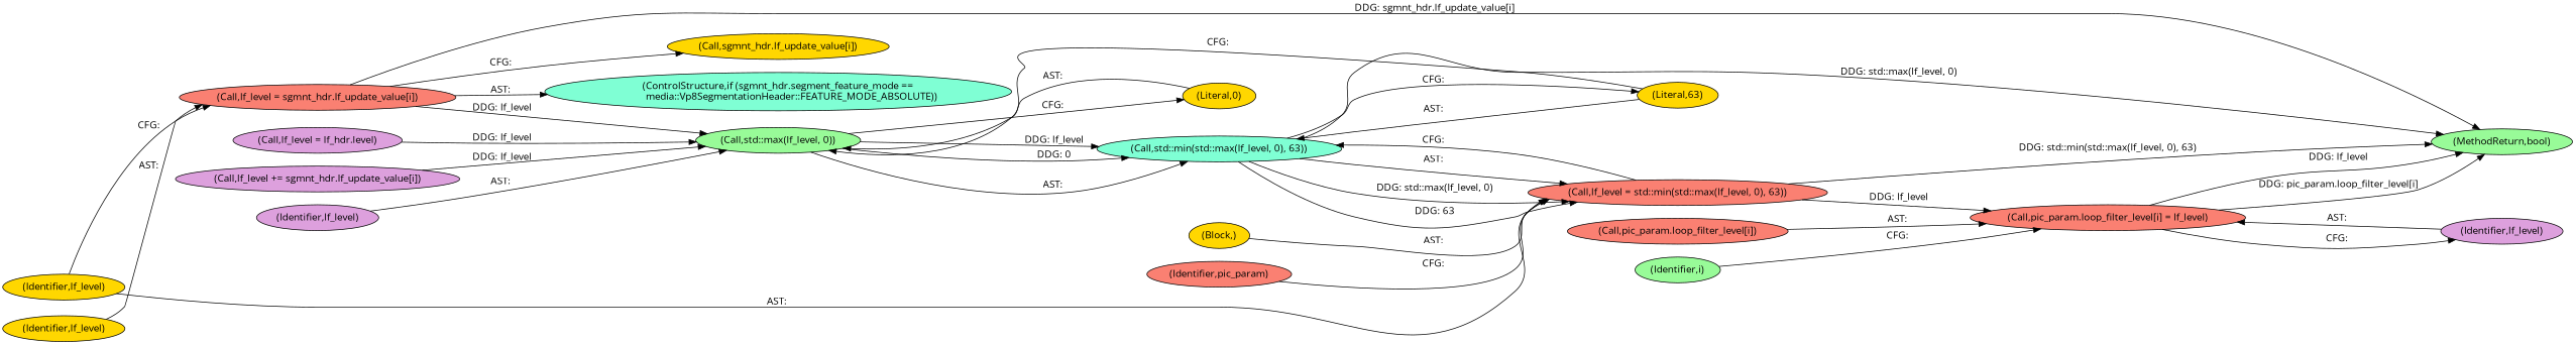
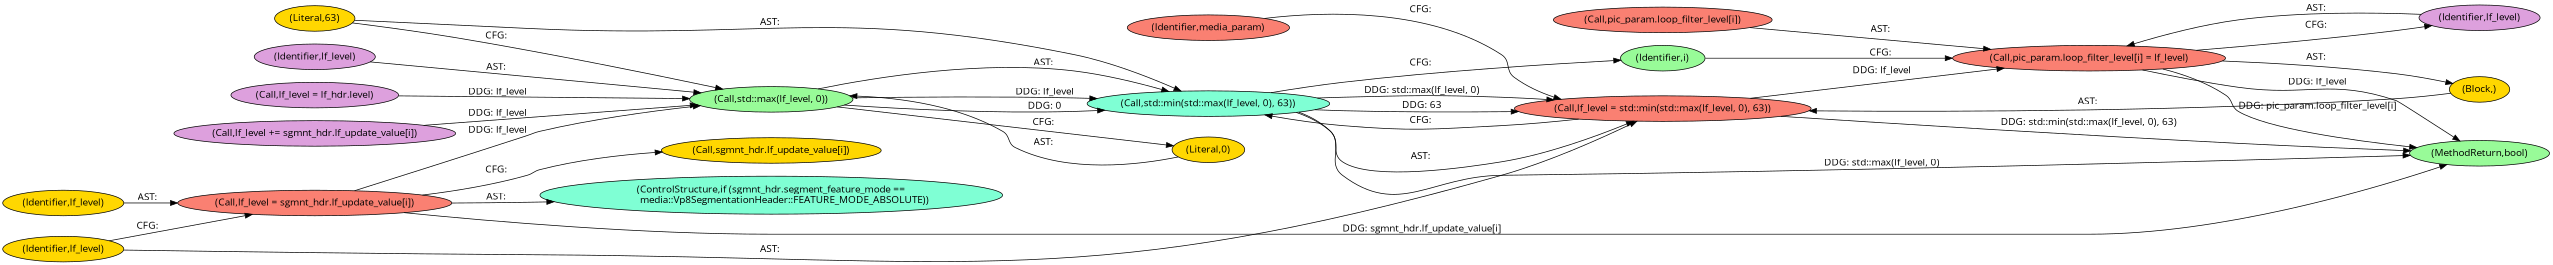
  digraph {
    fontname="Open Sans"
    rankdir=LR
    node [fillcolor=gold fontname="Open Sans" style=filled]
    edge [fontname="Open Sans"]
    n1 [fillcolor=salmon label="(Call,lf_level = sgmnt_hdr.lf_update_value[i])"]
    n2 [fillcolor=palegreen label="(Call,std::max(lf_level, 0))"]
    n3 [label="(Call,sgmnt_hdr.lf_update_value[i])"]
    n4 [fillcolor=aquamarine label="(ControlStructure,if (sgmnt_hdr.segment_feature_mode ==\n          media::Vp8SegmentationHeader::FEATURE_MODE_ABSOLUTE))"]
    n5 [fillcolor=palegreen label="(MethodReturn,bool)"]
    n6 [fillcolor=aquamarine label="(Call,std::min(std::max(lf_level, 0), 63))"]
    n7 [label="(Literal,0)"]
    n8 [fillcolor=salmon label="(Call,lf_level = std::min(std::max(lf_level, 0), 63))"]
    n9 [label="(Literal,63)"]
    n10 [fillcolor=salmon label="(Call,pic_param.loop_filter_level[i] = lf_level)"]
    n11 [label="(Block,)"]
    n12 [fillcolor=plum label="(Identifier,lf_level)"]
    n13 [fillcolor=palegreen label="(Identifier,i)"]
-   n14 [fillcolor=salmon label="(Identifier,pic_param)"]
+   n14 [fillcolor=salmon label="(Identifier,media_param)"]
    n15 [fillcolor=plum label="(Call,lf_level = lf_hdr.level)"]
    n16 [fillcolor=salmon label="(Call,pic_param.loop_filter_level[i])"]
    n17 [label="(Identifier,lf_level)"]
    n18 [fillcolor=plum label="(Call,lf_level += sgmnt_hdr.lf_update_value[i])"]
    n19 [label="(Identifier,lf_level)"]
    n20 [fillcolor=plum label="(Identifier,lf_level)"]
    n1 -> n2 [label="DDG: lf_level"]
    n1 -> n3 [label="CFG: "]
    n1 -> n4 [label="AST: "]
    n1 -> n5 [label="DDG: sgmnt_hdr.lf_update_value[i]"]
    n2 -> n6 [label="AST: "]
    n2 -> n6 [label="DDG: lf_level"]
    n2 -> n6 [label="DDG: 0"]
    n2 -> n7 [label="CFG: "]
    n6 -> n5 [label="DDG: std::max(lf_level, 0)"]
    n6 -> n8 [label="AST: "]
    n6 -> n8 [label="DDG: std::max(lf_level, 0)"]
    n6 -> n8 [label="DDG: 63"]
-   n6 -> n9 [label="CFG: "]
+   n6 -> n13 [label="CFG: "]
    n7 -> n2 [label="AST: "]
    n8 -> n5 [label="DDG: std::min(std::max(lf_level, 0), 63)"]
    n8 -> n6 [label="CFG: "]
    n8 -> n10 [label="DDG: lf_level"]
    n9 -> n2 [label="CFG: "]
    n9 -> n6 [label="AST: "]
    n10 -> n5 [label="DDG: pic_param.loop_filter_level[i]"]
    n10 -> n5 [label="DDG: lf_level"]
+   n10 -> n11 [label="AST: "]
    n10 -> n12 [label="CFG: "]
    n11 -> n8 [label="AST: "]
    n12 -> n10 [label="AST: "]
    n13 -> n10 [label="CFG: "]
    n14 -> n8 [label="CFG: "]
    n15 -> n2 [label="DDG: lf_level"]
    n16 -> n10 [label="AST: "]
    n17 -> n1 [label="CFG: "]
    n17 -> n8 [label="AST: "]
    n18 -> n2 [label="DDG: lf_level"]
    n19 -> n1 [label="AST: "]
    n20 -> n2 [label="AST: "]
  }
